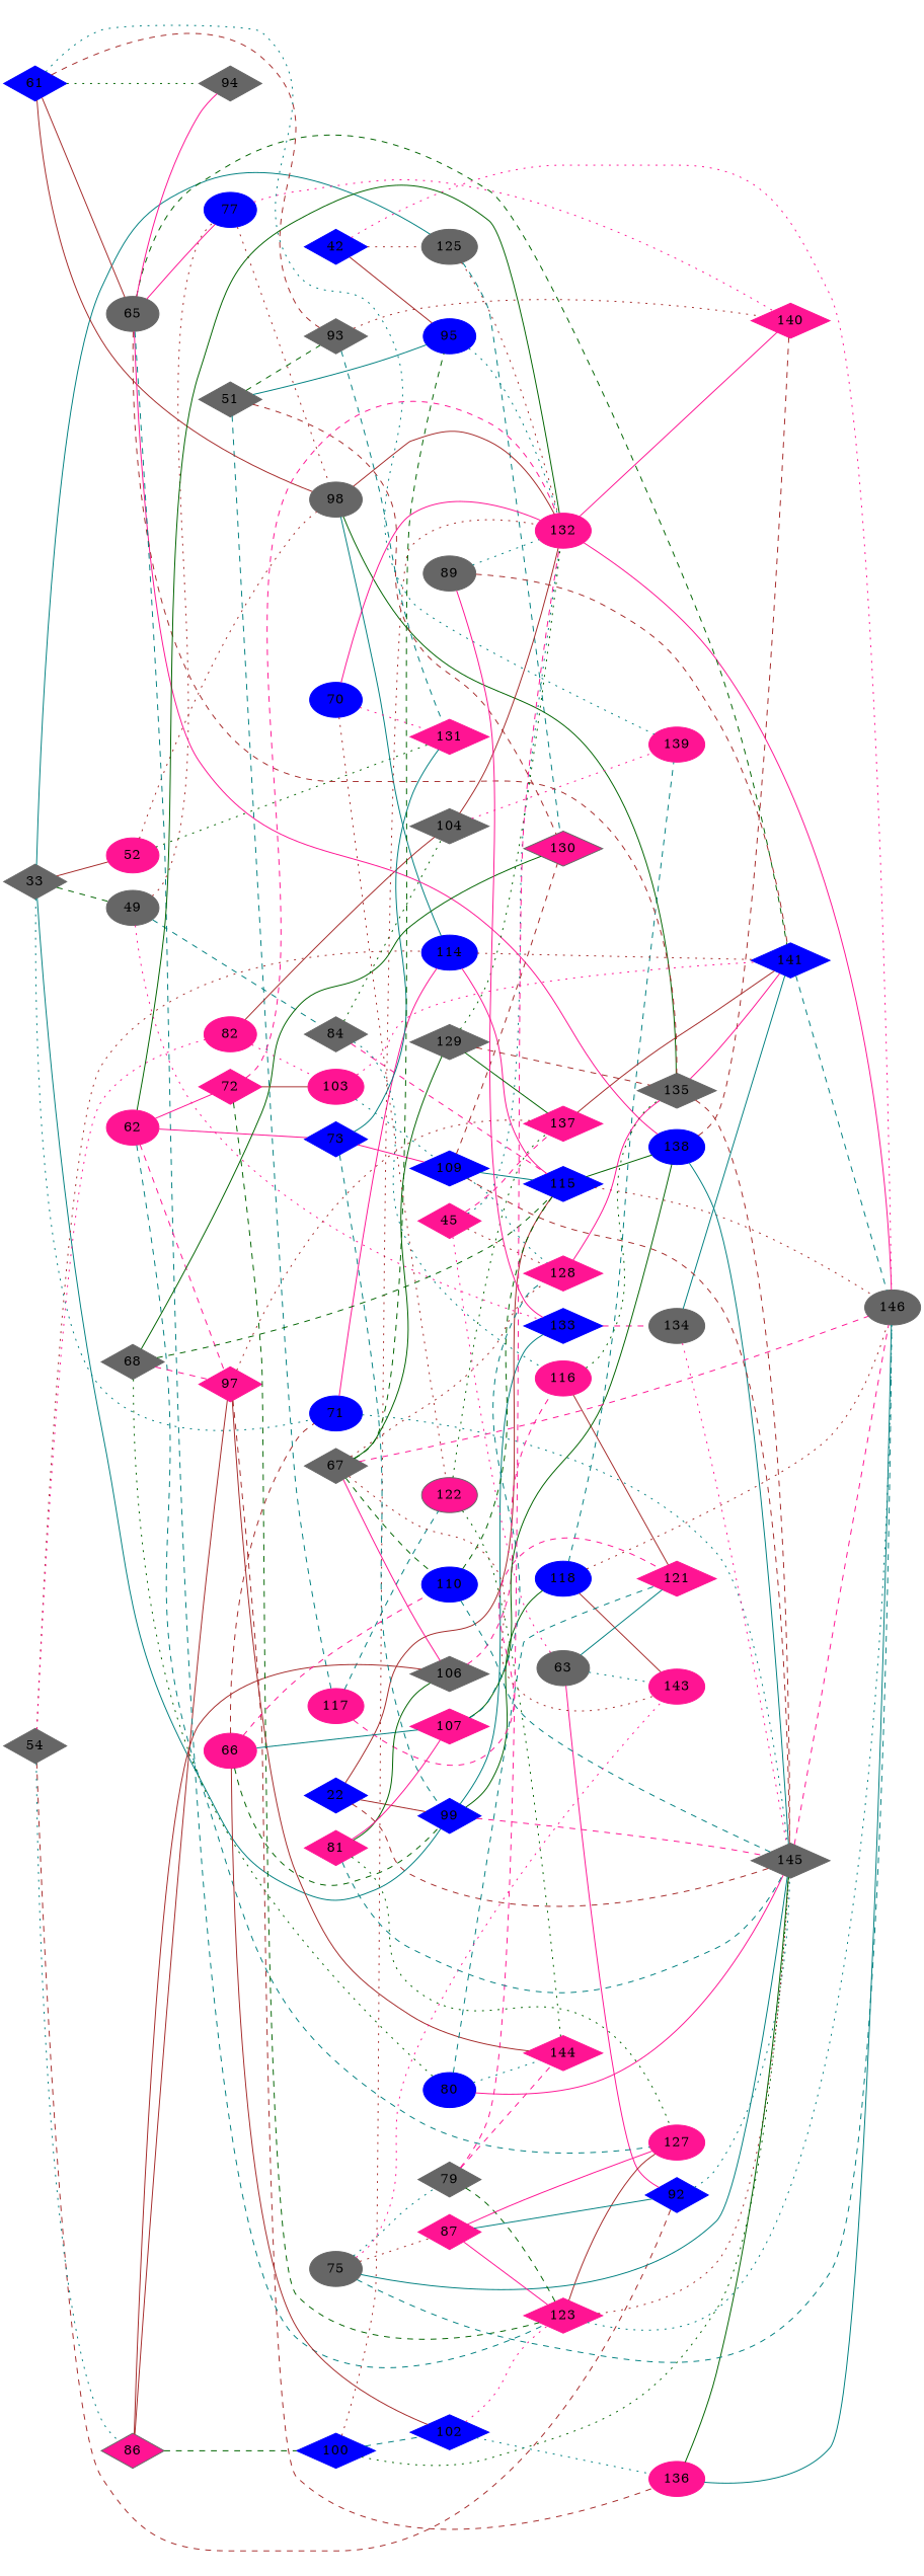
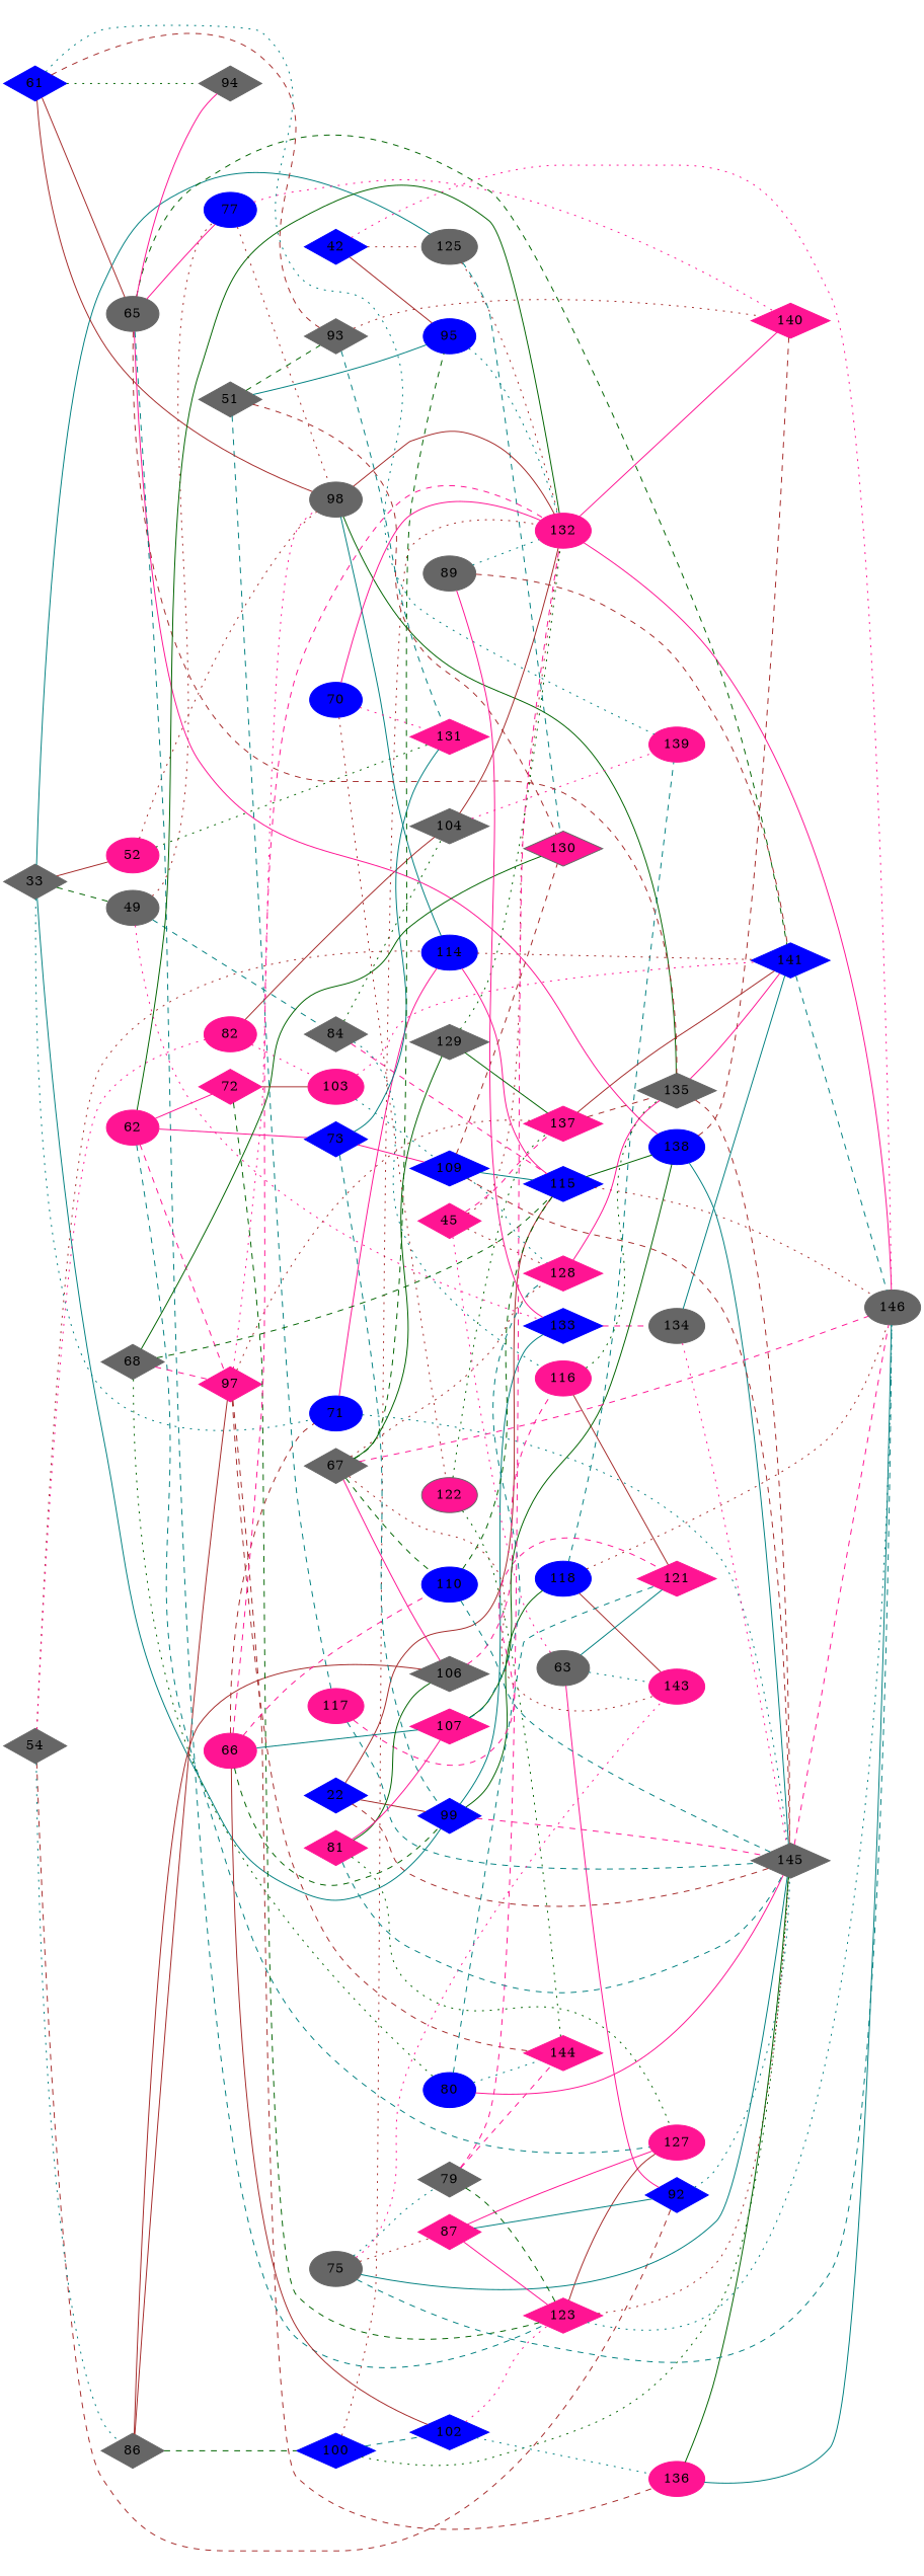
  graph {
    rankdir=LR
    node [color=gray40 shape=diamond style=filled]
    edge [color=brown style=solid]
    99 [color=blue super="+10+35"]
    145 [super="+13+108+17+18+74+105+142"]
    133 [color=blue]
    118 [color=blue shape=ellipse]
    22 [color=blue]
    115 [color=blue super="+40+83"]
    146 [shape=ellipse super="+88+59+64+111"]
    138 [color=blue shape=ellipse super="+36"]
    33 [super="+30"]
    49 [shape=ellipse]
    52 [color=deeppink shape=ellipse]
    71 [color=blue shape=ellipse]
    125 [shape=ellipse]
    77 [color=blue shape=ellipse]
    84
    98 [shape=ellipse super="+76"]
    131 [color=deeppink]
    114 [color=blue shape=ellipse super="+12"]
    132 [color=deeppink shape=ellipse super="+113+120"]
    130 [fillcolor=deeppink]
    42 [color=blue]
    95 [color=blue shape=ellipse]
    45 [color=deeppink]
    63 [shape=ellipse]
    128 [color=deeppink super="+31"]
    137 [color=deeppink super="+46"]
    92 [color=blue super="+91"]
    121 [color=deeppink]
    143 [color=deeppink shape=ellipse]
    135 [super="+24+119+96"]
    140 [color=deeppink]
    141 [color=blue super="+53+124"]
    104 [super="+37"]
    116 [color=deeppink shape=ellipse]
    134 [shape=ellipse]
    51
    93
    117 [color=deeppink shape=ellipse]
    82 [color=deeppink shape=ellipse]
    54
-   86 [fillcolor=deeppink]
+   86
    103 [color=deeppink shape=ellipse]
    97 [color=deeppink super="+20+47"]
    106
    100 [color=blue]
    61 [color=blue super="+38"]
    65 [shape=ellipse super="+32"]
    94
    139 [color=deeppink shape=ellipse]
    123 [color=deeppink super="+78+101"]
    62 [color=deeppink shape=ellipse super="+57"]
    72 [color=deeppink]
    73 [color=blue]
    127 [color=deeppink shape=ellipse]
    109 [color=blue super="+11"]
    144 [color=deeppink super="+48"]
    136 [color=deeppink shape=ellipse]
    66 [color=deeppink shape=ellipse super="+8+21"]
    102 [color=blue]
    107 [color=deeppink]
    110 [color=blue shape=ellipse]
    67 [super="+15+50"]
    129 [super="+58"]
    68
    80 [color=blue shape=ellipse]
    122 [fillcolor=deeppink shape=ellipse super="+14"]
    70 [color=blue shape=ellipse]
    75 [shape=ellipse super="+69"]
    79
    87 [color=deeppink]
    81 [color=deeppink]
    89 [shape=ellipse]
    99 -- 145 [color=deeppink style=dashed]
    99 -- 133 [color=teal]
    99 -- 118 [color=darkgreen]
    145 -- 146 [color=deeppink style=dashed]
    133 -- 134 [color=deeppink style=dashed]
    118 -- 146 [style=dotted]
    118 -- 143
    118 -- 139 [color=teal style=dashed]
    22 -- 99
    22 -- 145 [style=dashed]
    22 -- 115 [weight=2]
    115 -- 146 [style=dotted weight=2]
    115 -- 138 [color=darkgreen]
    138 -- 145 [color=teal weight=2]
    138 -- 140 [style=dashed]
    33 -- 99 [color=teal]
    33 -- 49 [color=darkgreen style=dashed]
    33 -- 52 [weight=2]
    33 -- 71 [color=teal style=dotted]
    33 -- 125 [color=teal]
    49 -- 133 [color=deeppink style=dotted]
    49 -- 77 [style=dotted]
    49 -- 84 [color=teal style=dashed]
    52 -- 98 [style=dotted]
    52 -- 131 [color=darkgreen style=dotted]
    71 -- 145 [color=teal style=dotted]
    71 -- 114 [color=deeppink]
    125 -- 132 [style=dotted]
    125 -- 130 [color=teal style=dashed]
    77 -- 98 [style=dotted]
    77 -- 140 [color=deeppink style=dotted]
    84 -- 115 [color=deeppink style=dashed]
    84 -- 104 [color=darkgreen style=dotted]
    84 -- 116 [color=teal style=dotted]
    98 -- 114 [color=teal]
    98 -- 132 [weight=2]
    98 -- 135 [color=darkgreen]
    114 -- 115 [color=deeppink]
    114 -- 141 [style=dotted weight=2]
    132 -- 146 [color=deeppink weight=3]
    132 -- 140 [color=deeppink]
    42 -- 146 [color=deeppink style=dotted weight=2]
    42 -- 125 [style=dotted]
    42 -- 95
    95 -- 132 [color=teal style=dotted]
-   45 -- 132 [color=teal style=dotted]
+   45 -- 132 [style=dotted]
    45 -- 63 [color=deeppink style=dotted]
    45 -- 128 [style=dotted]
    45 -- 137 [color=deeppink style=dashed]
    63 -- 92 [color=deeppink]
    63 -- 121 [color=teal]
    63 -- 143 [color=teal style=dotted]
    128 -- 135 [color=deeppink]
    137 -- 141
    92 -- 145 [color=teal style=dotted weight=3]
    135 -- 145 [style=dashed weight=2]
    135 -- 141 [color=deeppink weight=2]
    141 -- 146 [color=teal style=dashed]
    104 -- 132 [weight=2]
    104 -- 139 [color=deeppink style=dotted weight=2]
    116 -- 121
    116 -- 135 [color=darkgreen style=dotted]
    134 -- 145 [color=deeppink style=dotted]
    134 -- 141 [color=teal]
    51 -- 130 [style=dashed]
    51 -- 95 [color=teal]
    51 -- 93 [color=darkgreen style=dashed]
    51 -- 117 [color=teal style=dashed]
    93 -- 131 [color=teal style=dashed]
    93 -- 140 [style=dotted]
-   117 -- 122 [color=teal style=dashed weight=2]
+   117 -- 145 [color=teal style=dashed weight=2]
    117 -- 121 [color=deeppink style=dashed]
    82 -- 104
    82 -- 103 [color=deeppink style=dotted]
    54 -- 114 [style=dotted]
    54 -- 92 [style=dashed]
    54 -- 82 [color=deeppink style=dotted]
    54 -- 86 [color=teal style=dotted]
    86 -- 97
    86 -- 106
    86 -- 100 [color=darkgreen style=dashed]
    103 -- 141 [color=deeppink style=dotted]
    103 -- 109 [color=teal style=dotted]
+   97 -- 98 [color=deeppink style=dotted]
    97 -- 137 [style=dotted]
-   97 -- 144
+   97 -- 144 [style=dashed]
    97 -- 136 [style=dashed]
    106 -- 116 [color=deeppink style=dashed]
    100 -- 145 [color=darkgreen style=dotted]
    100 -- 132 [style=dotted]
    100 -- 102 [color=teal style=dashed]
    61 -- 98
    61 -- 93 [style=dashed]
    61 -- 65
    61 -- 94 [color=darkgreen style=dotted weight=2]
    61 -- 139 [color=teal style=dotted]
    65 -- 138 [color=deeppink]
    65 -- 77 [color=deeppink]
    65 -- 135 [style=dashed]
    65 -- 141 [color=darkgreen style=dashed weight=2]
    65 -- 94 [color=deeppink]
    65 -- 123 [color=teal style=dashed weight=3]
    123 -- 145 [style=dotted weight=2]
    123 -- 146 [color=teal style=dotted weight=3]
    123 -- 127
    62 -- 132 [color=darkgreen weight=2]
    62 -- 97 [color=deeppink style=dashed]
    62 -- 72 [color=deeppink]
    62 -- 73 [color=deeppink]
    62 -- 127 [color=teal style=dashed]
    72 -- 103
    72 -- 123 [color=darkgreen style=dashed]
    73 -- 99 [color=teal style=dashed]
    73 -- 131 [color=teal]
    73 -- 109 [color=deeppink]
    109 -- 145 [style=dashed weight=2]
    109 -- 115 [color=teal]
    109 -- 130 [style=dashed]
    109 -- 128 [color=teal style=dotted weight=2]
    136 -- 145 [color=darkgreen]
    136 -- 146 [color=teal]
    66 -- 99 [color=darkgreen style=dashed weight=2]
    66 -- 71 [style=dashed]
-   72 -- 132 [color=deeppink style=dashed]
+   66 -- 132 [color=deeppink style=dashed]
    66 -- 102
    66 -- 107 [color=teal]
    66 -- 110 [color=deeppink style=dashed]
    102 -- 123 [color=deeppink style=dotted]
    102 -- 136 [color=teal style=dotted]
    107 -- 138 [color=darkgreen]
    107 -- 128 [color=teal style=dashed]
    110 -- 145 [color=teal style=dashed]
    110 -- 115 [color=darkgreen style=dashed]
    67 -- 146 [color=deeppink style=dashed]
    67 -- 95 [color=darkgreen style=dashed]
    67 -- 128 [style=dotted]
    67 -- 143 [style=dotted]
    67 -- 106 [color=deeppink]
    67 -- 110 [color=darkgreen style=dashed]
    67 -- 129 [color=darkgreen]
    129 -- 132 [color=darkgreen style=dotted weight=3]
    129 -- 137 [color=darkgreen]
-   129 -- 135 [style=dashed]
+   137 -- 135 [style=dashed]
    68 -- 115 [color=darkgreen style=dashed]
    68 -- 130 [color=darkgreen]
    68 -- 97 [color=deeppink style=dashed]
    68 -- 80 [color=darkgreen style=dotted]
    80 -- 145 [color=deeppink]
    80 -- 121 [color=teal style=dashed]
    80 -- 144 [color=teal style=dotted]
    122 -- 137 [color=darkgreen style=dotted weight=2]
    122 -- 144 [color=darkgreen style=dotted weight=2]
    70 -- 131 [color=deeppink style=dotted]
    70 -- 132 [color=deeppink]
    70 -- 122 [style=dotted weight=2]
    75 -- 145 [color=teal weight=2]
    75 -- 146 [color=teal style=dashed]
    75 -- 143 [color=deeppink style=dotted]
    75 -- 79 [color=teal style=dotted]
    75 -- 87 [style=dotted]
    79 -- 132 [color=deeppink style=dashed]
    79 -- 123 [color=darkgreen style=dashed]
    79 -- 144 [color=deeppink style=dashed]
    87 -- 92 [color=teal]
    87 -- 123 [color=deeppink]
    87 -- 127 [color=deeppink]
    81 -- 145 [color=teal style=dashed]
    81 -- 106 [color=darkgreen]
    81 -- 127 [color=darkgreen style=dotted]
    81 -- 107 [color=deeppink]
    89 -- 133 [color=deeppink]
    89 -- 132 [color=teal style=dotted]
    89 -- 141 [style=dashed weight=2]
  }
